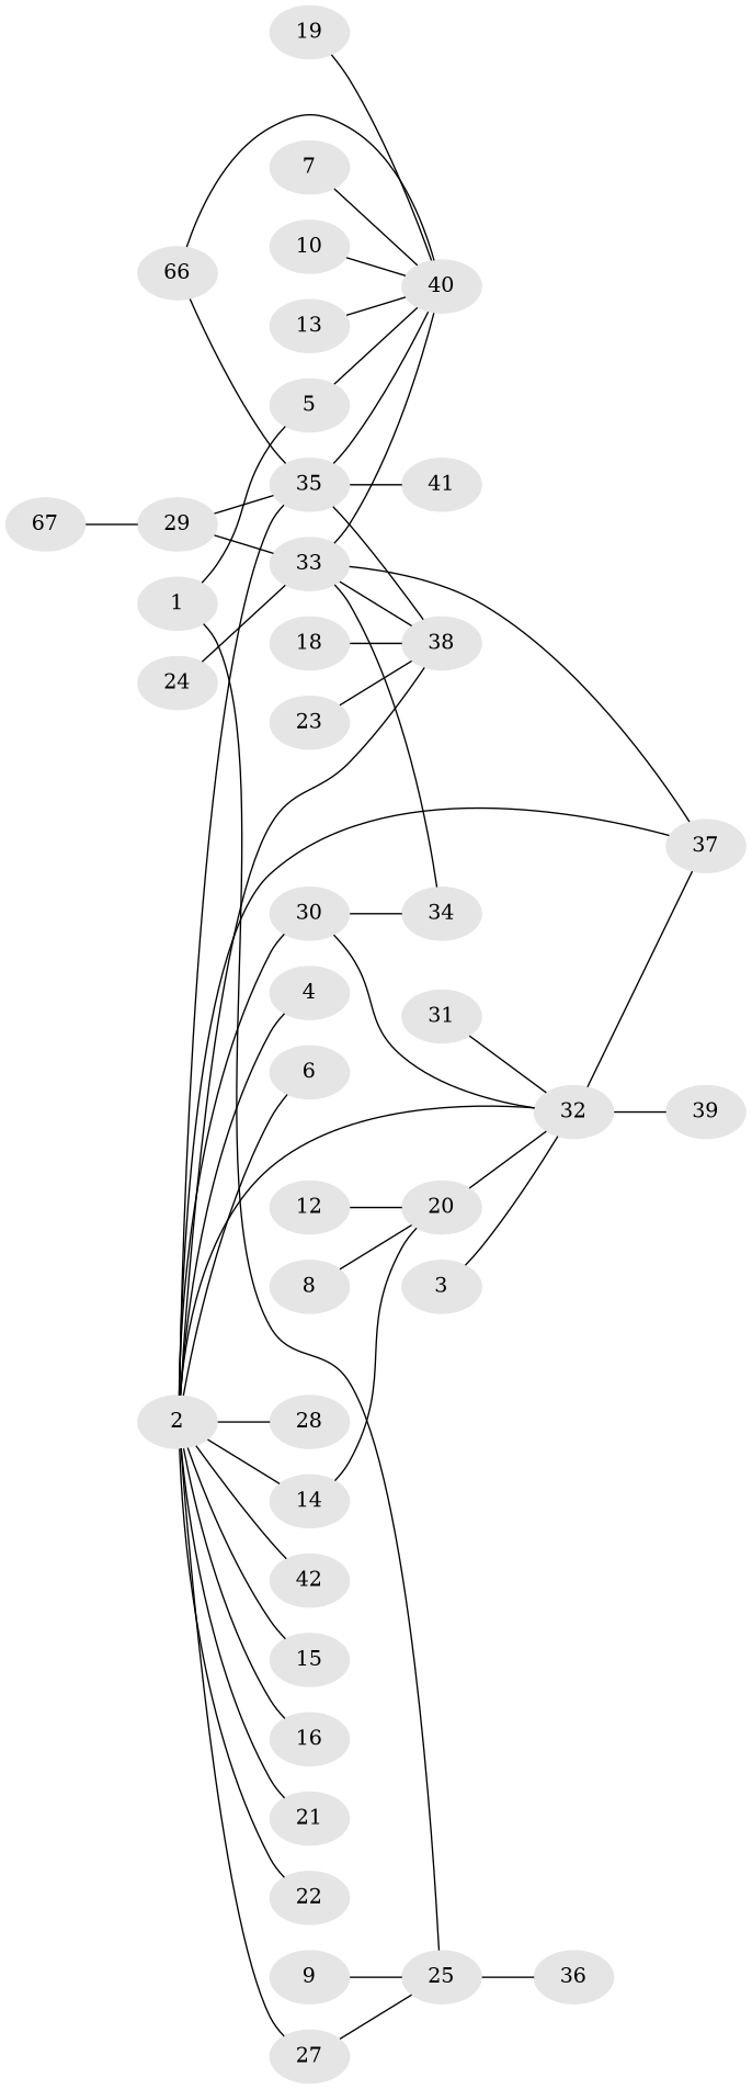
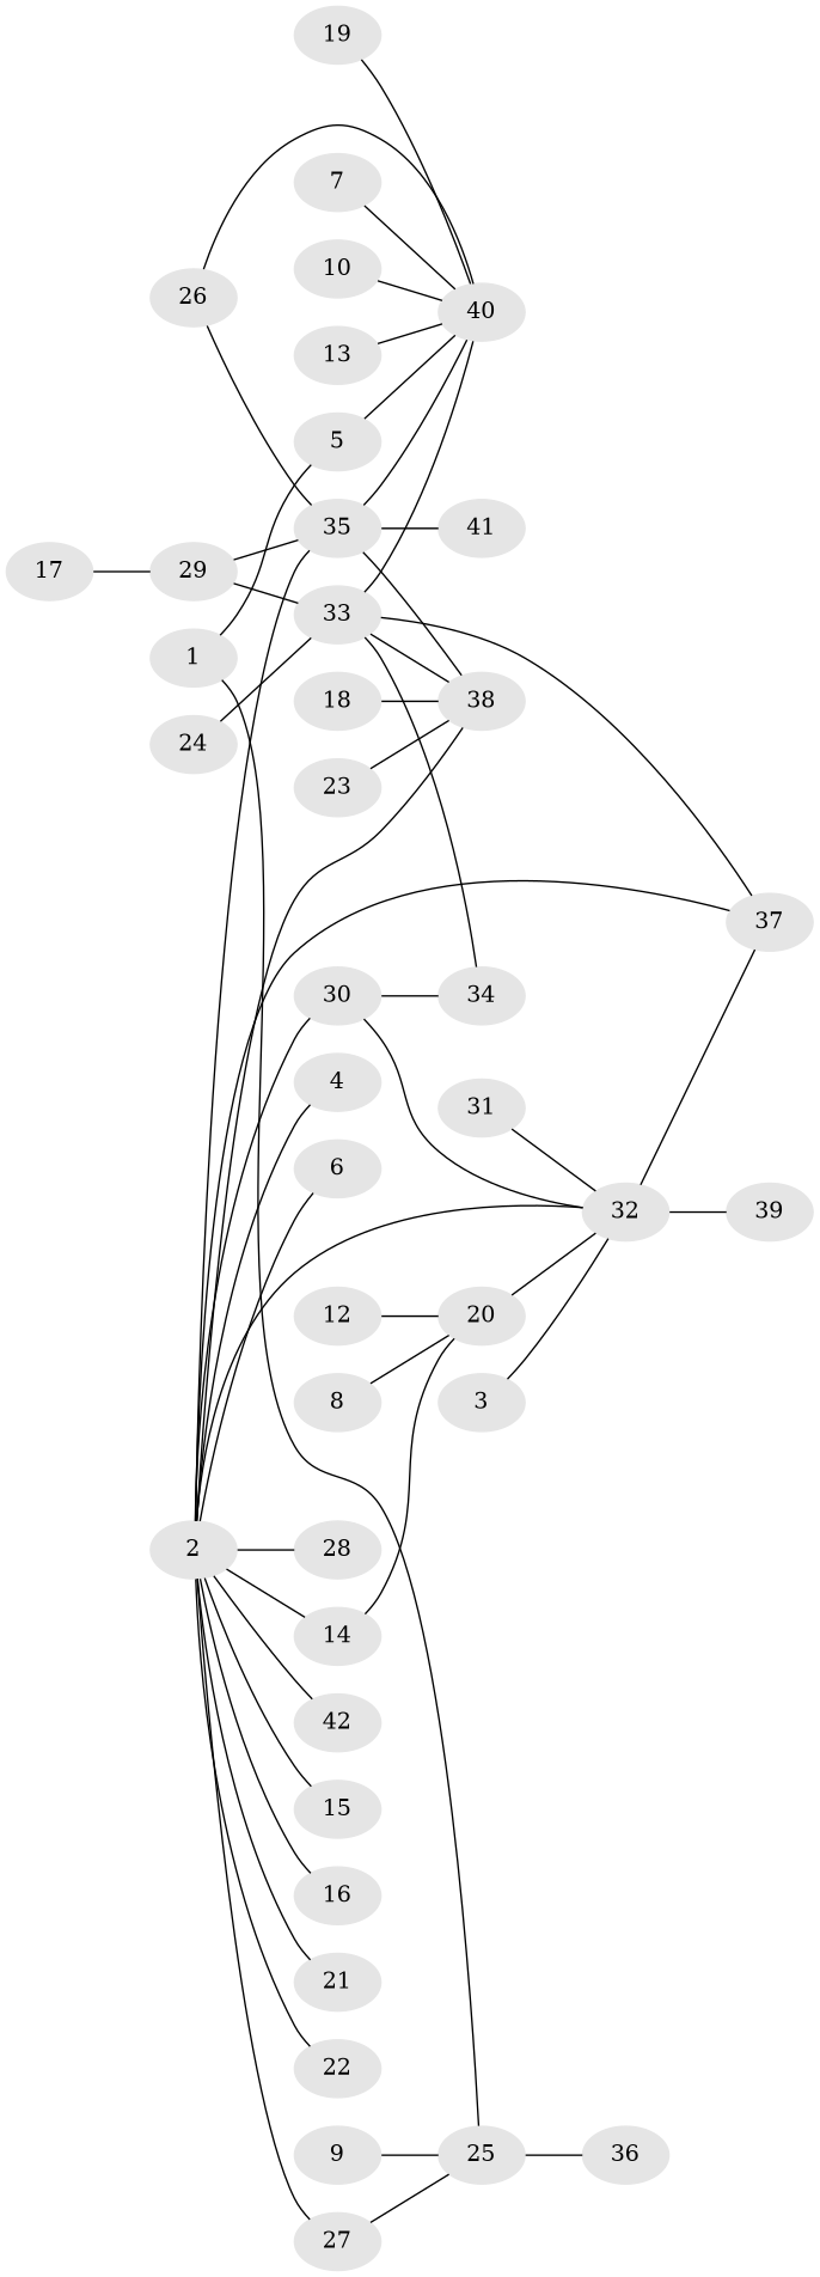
  graph {
    rankdir=LR
    node [color=gray90 style=filled]
    edge [weight=1.0]
    1
    5
    25
    40
    36
    2
    4
    6
    14
    15
    16
    21
    22
    27
    28
    30
    32
    35
    37
    38
    42
    20
    34
    39
    33
    41
    3
    7
    8
    9
    10
    12
    13
-   17 [label=67]
+   17
    29
    18
    19
    23
    24
-   26 [label=66]
+   26
    31
    1 -- 5
    1 -- 25
    5 -- 40
    25 -- 36
    2 -- 4
    2 -- 6
    2 -- 14 [weight=2.0]
    2 -- 15
    2 -- 16
    2 -- 21
    2 -- 22
    2 -- 27
    2 -- 28
    2 -- 30 [weight=2.0]
    2 -- 32
    2 -- 35
    2 -- 37
    2 -- 38
    2 -- 42
    14 -- 20
    27 -- 25
    30 -- 32
    30 -- 34
    32 -- 37
    32 -- 39
    35 -- 40
    35 -- 38 [weight=2.0]
    35 -- 41
    20 -- 32
    33 -- 40
    33 -- 37
    33 -- 38
    33 -- 34
    3 -- 32
    7 -- 40
    8 -- 20
    9 -- 25
    10 -- 40
    12 -- 20
    13 -- 40
    17 -- 29
    29 -- 35
    29 -- 33 [weight=2.0]
    18 -- 38
    19 -- 40
    23 -- 38 [weight=2.0]
    24 -- 33
    26 -- 40
    26 -- 35
    31 -- 32
  }
